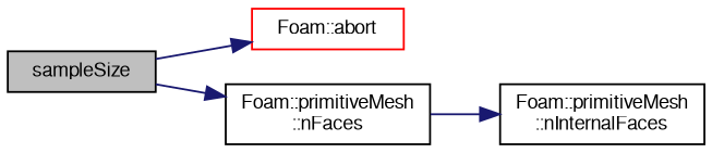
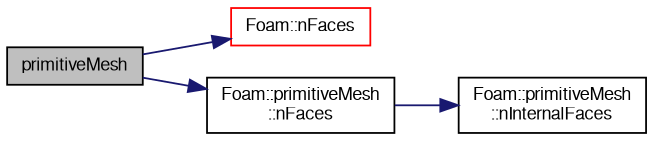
  digraph {
    rankdir=LR
    node [color=black fontname=FreeSans fontsize=10 shape=record]
    edge [color=midnightblue fontname=FreeSans fontsize=10 labelfontname=FreeSans labelfontsize=10 style=solid]
-   n1 [fillcolor=grey75 fontcolor=black height=0.2 label=sampleSize style=filled width=0.4]
-   n2 [color=red height=0.2 label="Foam::abort" width=0.4]
+   n1 [fillcolor=grey75 fontcolor=black height=0.2 label=primitiveMesh style=filled width=0.4]
+   n2 [color=red height=0.2 label="Foam::nFaces" width=0.4]
    n3 [height=0.2 label="Foam::primitiveMesh\l::nFaces" width=0.4]
    n4 [height=0.2 label="Foam::primitiveMesh\l::nInternalFaces" width=0.4]
    n1 -> n2
    n1 -> n3
    n3 -> n4
  }
